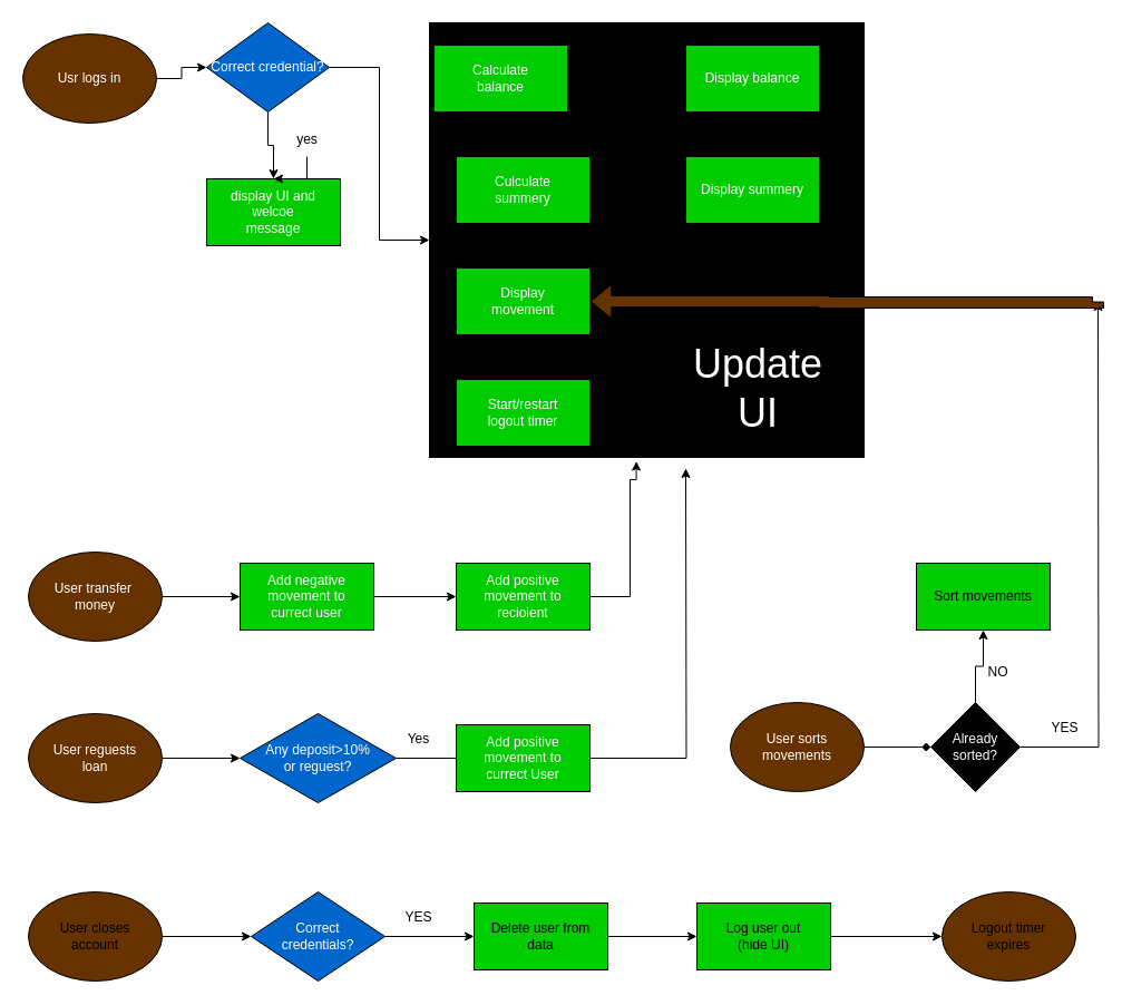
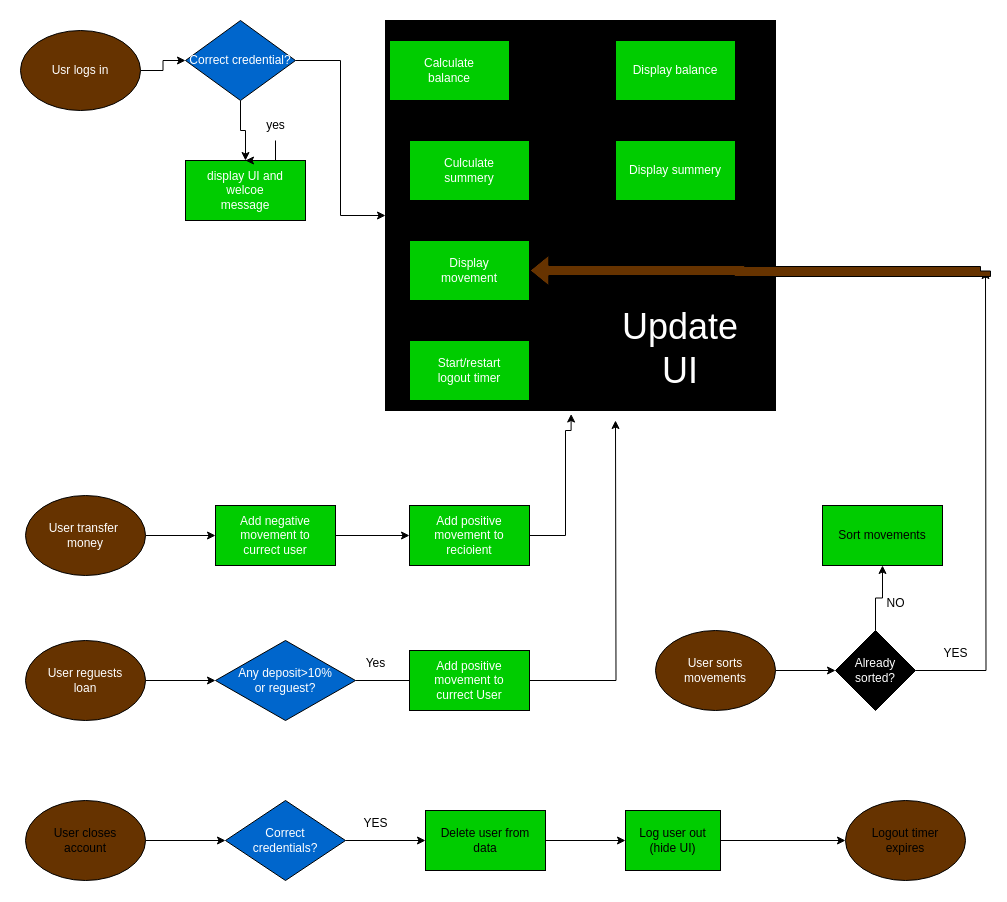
  <mxCell id="0" />
  <mxCell id="1" parent="0" />
  <mxCell id="2" value="" style="edgeStyle=orthogonalEdgeStyle;rounded=0;orthogonalLoop=1;jettySize=auto;html=1;" edge="1" parent="1" source="3" target="6"><mxGeometry relative="1" as="geometry" /></mxCell>
  <mxCell id="3" value="&lt;font color=&quot;#ffffff&quot;&gt;Usr logs in&lt;/font&gt;" style="ellipse;whiteSpace=wrap;html=1;fillColor=#663300;" vertex="1" parent="1"><mxGeometry x="20" y="30" width="120" height="80" as="geometry" /></mxCell>
  <mxCell id="4" value="" style="edgeStyle=orthogonalEdgeStyle;rounded=0;orthogonalLoop=1;jettySize=auto;html=1;" edge="1" parent="1" source="6" target="7"><mxGeometry relative="1" as="geometry" /></mxCell>
  <mxCell id="5" value="" style="edgeStyle=orthogonalEdgeStyle;rounded=0;orthogonalLoop=1;jettySize=auto;html=1;" edge="1" parent="1" source="6" target="8"><mxGeometry relative="1" as="geometry" /></mxCell>
  <mxCell id="6" value="&lt;font color=&quot;#ffffff&quot;&gt;Correct credential?&lt;/font&gt;" style="rhombus;whiteSpace=wrap;html=1;fillColor=#0066CC;" vertex="1" parent="1"><mxGeometry x="185" y="20" width="110" height="80" as="geometry" /></mxCell>
  <mxCell id="7" value="" style="whiteSpace=wrap;html=1;aspect=fixed;fillColor=#000000;" vertex="1" parent="1"><mxGeometry x="385" y="20" width="390" height="390" as="geometry" /></mxCell>
  <mxCell id="8" value="&lt;font color=&quot;#ffffff&quot;&gt;display UI and&lt;/font&gt;&lt;div&gt;&lt;font color=&quot;#ffffff&quot;&gt;welcoe&lt;/font&gt;&lt;div&gt;&lt;font color=&quot;#ffffff&quot;&gt;message&lt;/font&gt;&lt;/div&gt;&lt;/div&gt;" style="rounded=0;whiteSpace=wrap;html=1;fillColor=#00CC00;" vertex="1" parent="1"><mxGeometry x="185" y="160" width="120" height="60" as="geometry" /></mxCell>
  <mxCell id="9" value="" style="edgeStyle=orthogonalEdgeStyle;rounded=0;orthogonalLoop=1;jettySize=auto;html=1;" edge="1" parent="1" source="10" target="8"><mxGeometry relative="1" as="geometry" /></mxCell>
  <mxCell id="10" value="yes" style="text;html=1;align=center;verticalAlign=middle;resizable=0;points=[];autosize=1;strokeColor=none;fillColor=none;" vertex="1" parent="1"><mxGeometry x="255" y="110" width="40" height="30" as="geometry" /></mxCell>
  <mxCell id="11" value="" style="edgeStyle=orthogonalEdgeStyle;rounded=0;orthogonalLoop=1;jettySize=auto;html=1;" edge="1" parent="1" source="12" target="17"><mxGeometry relative="1" as="geometry" /></mxCell>
  <mxCell id="12" value="&lt;font color=&quot;#ffffff&quot;&gt;Calculate&lt;/font&gt;&lt;div&gt;&lt;font color=&quot;#ffffff&quot;&gt;balance&lt;/font&gt;&lt;/div&gt;" style="rounded=0;whiteSpace=wrap;html=1;fillColor=#00CC00;" vertex="1" parent="1"><mxGeometry x="389" y="40" width="120" height="60" as="geometry" /></mxCell>
  <mxCell id="13" value="" style="edgeStyle=orthogonalEdgeStyle;rounded=0;orthogonalLoop=1;jettySize=auto;html=1;" edge="1" parent="1" source="14" target="18"><mxGeometry relative="1" as="geometry" /></mxCell>
  <mxCell id="14" value="&lt;font color=&quot;#ffffff&quot;&gt;Culculate&lt;/font&gt;&lt;div&gt;&lt;font color=&quot;#ffffff&quot;&gt;summery&lt;/font&gt;&lt;/div&gt;" style="rounded=0;whiteSpace=wrap;html=1;fillColor=#00CC00;" vertex="1" parent="1"><mxGeometry x="409" y="140" width="120" height="60" as="geometry" /></mxCell>
  <mxCell id="15" value="&lt;font color=&quot;#ffffff&quot;&gt;Display&lt;/font&gt;&lt;div&gt;&lt;font color=&quot;#ffffff&quot;&gt;movement&lt;/font&gt;&lt;/div&gt;" style="rounded=0;whiteSpace=wrap;html=1;fillColor=#00CC00;" vertex="1" parent="1"><mxGeometry x="409" y="240" width="120" height="60" as="geometry" /></mxCell>
  <mxCell id="16" value="&lt;font color=&quot;#ffffff&quot;&gt;Start/restart&lt;/font&gt;&lt;div&gt;&lt;font color=&quot;#ffffff&quot;&gt;logout timer&lt;/font&gt;&lt;/div&gt;" style="rounded=0;whiteSpace=wrap;html=1;fillColor=#00CC00;" vertex="1" parent="1"><mxGeometry x="409" y="340" width="120" height="60" as="geometry" /></mxCell>
  <mxCell id="17" value="&lt;font color=&quot;#ffffff&quot;&gt;Display balance&lt;/font&gt;" style="rounded=0;whiteSpace=wrap;html=1;fillColor=#00CC00;" vertex="1" parent="1"><mxGeometry x="615" y="40" width="120" height="60" as="geometry" /></mxCell>
  <mxCell id="18" value="&lt;font color=&quot;#ffffff&quot;&gt;Display summery&lt;/font&gt;" style="rounded=0;whiteSpace=wrap;html=1;fillColor=#00CC00;" vertex="1" parent="1"><mxGeometry x="615" y="140" width="120" height="60" as="geometry" /></mxCell>
  <mxCell id="19" value="&lt;font color=&quot;#ffffff&quot; style=&quot;font-size: 36px;&quot;&gt;Update UI&lt;/font&gt;" style="text;html=1;align=center;verticalAlign=middle;whiteSpace=wrap;rounded=0;" vertex="1" parent="1"><mxGeometry x="605" y="310" width="150" height="75" as="geometry" /></mxCell>
  <mxCell id="20" value="" style="edgeStyle=orthogonalEdgeStyle;rounded=0;orthogonalLoop=1;jettySize=auto;html=1;" edge="1" parent="1" source="21" target="23"><mxGeometry relative="1" as="geometry" /></mxCell>
  <mxCell id="21" value="&lt;font color=&quot;#ffffff&quot;&gt;User transfer&amp;nbsp;&lt;/font&gt;&lt;div&gt;&lt;font color=&quot;#ffffff&quot;&gt;money&lt;/font&gt;&lt;/div&gt;" style="ellipse;whiteSpace=wrap;html=1;fillColor=#663300;" vertex="1" parent="1"><mxGeometry x="25" y="495" width="120" height="80" as="geometry" /></mxCell>
  <mxCell id="22" value="" style="edgeStyle=orthogonalEdgeStyle;rounded=0;orthogonalLoop=1;jettySize=auto;html=1;" edge="1" parent="1" source="23" target="25"><mxGeometry relative="1" as="geometry" /></mxCell>
  <mxCell id="23" value="&lt;font color=&quot;#ffffff&quot;&gt;Add negative&lt;/font&gt;&lt;div&gt;&lt;font color=&quot;#ffffff&quot;&gt;movement to&lt;/font&gt;&lt;/div&gt;&lt;div&gt;&lt;font color=&quot;#ffffff&quot;&gt;currect user&lt;/font&gt;&lt;/div&gt;" style="rounded=0;whiteSpace=wrap;html=1;fillColor=#00CC00;" vertex="1" parent="1"><mxGeometry x="215" y="505" width="120" height="60" as="geometry" /></mxCell>
  <mxCell id="24" value="" style="edgeStyle=orthogonalEdgeStyle;rounded=0;orthogonalLoop=1;jettySize=auto;html=1;entryX=0.476;entryY=1.009;entryDx=0;entryDy=0;entryPerimeter=0;" edge="1" parent="1" source="25" target="7"><mxGeometry relative="1" as="geometry"><mxPoint x="555" y="450" as="targetPoint" /><Array as="points"><mxPoint x="565" y="535" /><mxPoint x="565" y="430" /><mxPoint x="571" y="430" /></Array></mxGeometry></mxCell>
  <mxCell id="25" value="&lt;font color=&quot;#ffffff&quot;&gt;Add positive&lt;/font&gt;&lt;div&gt;&lt;font color=&quot;#ffffff&quot;&gt;movement to&lt;/font&gt;&lt;/div&gt;&lt;div&gt;&lt;font color=&quot;#ffffff&quot;&gt;recioient&lt;/font&gt;&lt;/div&gt;" style="rounded=0;whiteSpace=wrap;html=1;fillColor=#00CC00;" vertex="1" parent="1"><mxGeometry x="409" y="505" width="120" height="60" as="geometry" /></mxCell>
  <mxCell id="26" value="" style="edgeStyle=orthogonalEdgeStyle;rounded=0;orthogonalLoop=1;jettySize=auto;html=1;" edge="1" parent="1" source="27" target="29"><mxGeometry relative="1" as="geometry" /></mxCell>
  <mxCell id="27" value="&lt;font color=&quot;#ffffff&quot;&gt;User reguests&lt;/font&gt;&lt;div&gt;&lt;font color=&quot;#ffffff&quot;&gt;loan&lt;/font&gt;&lt;/div&gt;" style="ellipse;whiteSpace=wrap;html=1;fillColor=#663300;" vertex="1" parent="1"><mxGeometry x="25" y="640" width="120" height="80" as="geometry" /></mxCell>
  <mxCell id="28" value="" style="edgeStyle=orthogonalEdgeStyle;rounded=0;orthogonalLoop=1;jettySize=auto;html=1;endArrow=none;" edge="1" parent="1" source="29" target="31"><mxGeometry relative="1" as="geometry" /></mxCell>
  <mxCell id="29" value="&lt;font color=&quot;#ffffff&quot;&gt;Any deposit&amp;gt;10%&lt;/font&gt;&lt;div&gt;&lt;font color=&quot;#ffffff&quot;&gt;or reguest?&lt;/font&gt;&lt;/div&gt;" style="rhombus;whiteSpace=wrap;html=1;fillColor=#0066CC;" vertex="1" parent="1"><mxGeometry x="215" y="640" width="140" height="80" as="geometry" /></mxCell>
  <mxCell id="30" style="edgeStyle=orthogonalEdgeStyle;rounded=0;orthogonalLoop=1;jettySize=auto;html=1;" edge="1" parent="1" source="31"><mxGeometry relative="1" as="geometry"><mxPoint x="615" y="420" as="targetPoint" /></mxGeometry></mxCell>
  <mxCell id="31" value="&lt;font color=&quot;#ffffff&quot;&gt;Add positive&lt;/font&gt;&lt;div&gt;&lt;font color=&quot;#ffffff&quot;&gt;movement to&lt;/font&gt;&lt;/div&gt;&lt;div&gt;&lt;font color=&quot;#ffffff&quot;&gt;currect User&lt;/font&gt;&lt;/div&gt;" style="rounded=0;whiteSpace=wrap;html=1;fillColor=#00CC00;" vertex="1" parent="1"><mxGeometry x="409" y="650" width="120" height="60" as="geometry" /></mxCell>
  <mxCell id="32" value="Yes" style="text;html=1;align=center;verticalAlign=middle;resizable=0;points=[];autosize=1;strokeColor=none;fillColor=none;" vertex="1" parent="1"><mxGeometry x="355" y="648" width="40" height="30" as="geometry" /></mxCell>
- <mxCell id="33" value="" style="edgeStyle=orthogonalEdgeStyle;rounded=0;orthogonalLoop=1;jettySize=auto;html=1;endArrow=diamond;" edge="1" parent="1" source="34" target="37"><mxGeometry relative="1" as="geometry" /></mxCell>
+ <mxCell id="33" value="" style="edgeStyle=orthogonalEdgeStyle;rounded=0;orthogonalLoop=1;jettySize=auto;html=1;" edge="1" parent="1" source="34" target="37"><mxGeometry relative="1" as="geometry" /></mxCell>
  <mxCell id="34" value="&lt;font color=&quot;#ffffff&quot;&gt;User sorts&lt;/font&gt;&lt;div&gt;&lt;font color=&quot;#ffffff&quot;&gt;movements&lt;/font&gt;&lt;/div&gt;" style="ellipse;whiteSpace=wrap;html=1;fillColor=#663300;" vertex="1" parent="1"><mxGeometry x="655" y="630" width="120" height="80" as="geometry" /></mxCell>
  <mxCell id="35" style="edgeStyle=orthogonalEdgeStyle;rounded=0;orthogonalLoop=1;jettySize=auto;html=1;" edge="1" parent="1" source="37"><mxGeometry relative="1" as="geometry"><mxPoint x="985" y="270" as="targetPoint" /></mxGeometry></mxCell>
  <mxCell id="36" value="" style="edgeStyle=orthogonalEdgeStyle;rounded=0;orthogonalLoop=1;jettySize=auto;html=1;" edge="1" parent="1" source="37" target="39"><mxGeometry relative="1" as="geometry" /></mxCell>
  <mxCell id="37" value="&lt;font color=&quot;#ffffff&quot;&gt;Already sorted?&lt;/font&gt;" style="rhombus;whiteSpace=wrap;html=1;fillColor=#000000;" vertex="1" parent="1"><mxGeometry x="835" y="630" width="80" height="80" as="geometry" /></mxCell>
  <mxCell id="38" style="edgeStyle=orthogonalEdgeStyle;rounded=0;orthogonalLoop=1;jettySize=auto;html=1;shape=flexArrow;fillColor=#663300;" edge="1" parent="1"><mxGeometry relative="1" as="geometry"><mxPoint x="529" y="270" as="targetPoint" /><mxPoint x="985" y="270" as="sourcePoint" /><Array as="points"><mxPoint x="985" y="271" /><mxPoint x="739" y="271" /><mxPoint x="739" y="270" /></Array></mxGeometry></mxCell>
  <mxCell id="39" value="Sort movements" style="rounded=0;whiteSpace=wrap;html=1;fillColor=#00CC00;" vertex="1" parent="1"><mxGeometry x="822" y="505" width="120" height="60" as="geometry" /></mxCell>
  <mxCell id="40" value="NO" style="text;html=1;align=center;verticalAlign=middle;resizable=0;points=[];autosize=1;strokeColor=none;fillColor=none;" vertex="1" parent="1"><mxGeometry x="875" y="588" width="40" height="30" as="geometry" /></mxCell>
  <mxCell id="41" value="YES" style="text;html=1;align=center;verticalAlign=middle;resizable=0;points=[];autosize=1;strokeColor=none;fillColor=none;" vertex="1" parent="1"><mxGeometry x="930" y="638" width="50" height="30" as="geometry" /></mxCell>
  <mxCell id="42" value="" style="edgeStyle=orthogonalEdgeStyle;rounded=0;orthogonalLoop=1;jettySize=auto;html=1;" edge="1" parent="1" source="43" target="46"><mxGeometry relative="1" as="geometry" /></mxCell>
  <mxCell id="43" value="User closes&lt;div&gt;account&lt;/div&gt;" style="ellipse;whiteSpace=wrap;html=1;fillColor=#663300;" vertex="1" parent="1"><mxGeometry x="25" y="800" width="120" height="80" as="geometry" /></mxCell>
  <mxCell id="44" style="edgeStyle=orthogonalEdgeStyle;rounded=0;orthogonalLoop=1;jettySize=auto;html=1;exitX=1;exitY=0.5;exitDx=0;exitDy=0;" edge="1" parent="1" source="46"><mxGeometry relative="1" as="geometry"><mxPoint x="345" y="840" as="targetPoint" /></mxGeometry></mxCell>
  <mxCell id="45" value="" style="edgeStyle=orthogonalEdgeStyle;rounded=0;orthogonalLoop=1;jettySize=auto;html=1;" edge="1" parent="1" source="46" target="48"><mxGeometry relative="1" as="geometry" /></mxCell>
  <mxCell id="46" value="&lt;font color=&quot;#ffffff&quot;&gt;Correct&lt;/font&gt;&lt;div&gt;&lt;font color=&quot;#ffffff&quot;&gt;credentials?&lt;/font&gt;&lt;/div&gt;" style="rhombus;whiteSpace=wrap;html=1;fillColor=#0066CC;" vertex="1" parent="1"><mxGeometry x="225" y="800" width="120" height="80" as="geometry" /></mxCell>
  <mxCell id="47" value="" style="edgeStyle=orthogonalEdgeStyle;rounded=0;orthogonalLoop=1;jettySize=auto;html=1;" edge="1" parent="1" source="48" target="51"><mxGeometry relative="1" as="geometry" /></mxCell>
  <mxCell id="48" value="Delete user from&lt;div&gt;data&lt;/div&gt;" style="whiteSpace=wrap;html=1;fillColor=#00CC00;" vertex="1" parent="1"><mxGeometry x="425" y="810" width="120" height="60" as="geometry" /></mxCell>
  <mxCell id="49" value="YES" style="text;html=1;align=center;verticalAlign=middle;resizable=0;points=[];autosize=1;strokeColor=none;fillColor=none;" vertex="1" parent="1"><mxGeometry x="350" y="808" width="50" height="30" as="geometry" /></mxCell>
  <mxCell id="50" value="" style="edgeStyle=orthogonalEdgeStyle;rounded=0;orthogonalLoop=1;jettySize=auto;html=1;" edge="1" parent="1" source="51" target="52"><mxGeometry relative="1" as="geometry" /></mxCell>
- <mxCell id="51" value="Log user out&lt;div&gt;(hide UI)&lt;/div&gt;" style="whiteSpace=wrap;html=1;fillColor=#00CC00;" vertex="1" parent="1"><mxGeometry x="625" y="810" width="120" height="60" as="geometry" /></mxCell>
+ <mxCell id="51" value="Log user out&lt;div&gt;(hide UI)&lt;/div&gt;" style="whiteSpace=wrap;html=1;fillColor=#00CC00;" vertex="1" parent="1"><mxGeometry x="625" y="810" width="95" height="60" as="geometry" /></mxCell>
  <mxCell id="52" value="Logout timer&lt;div&gt;expires&lt;/div&gt;" style="ellipse;whiteSpace=wrap;html=1;fillColor=#663300;" vertex="1" parent="1"><mxGeometry x="845" y="800" width="120" height="80" as="geometry" /></mxCell>
